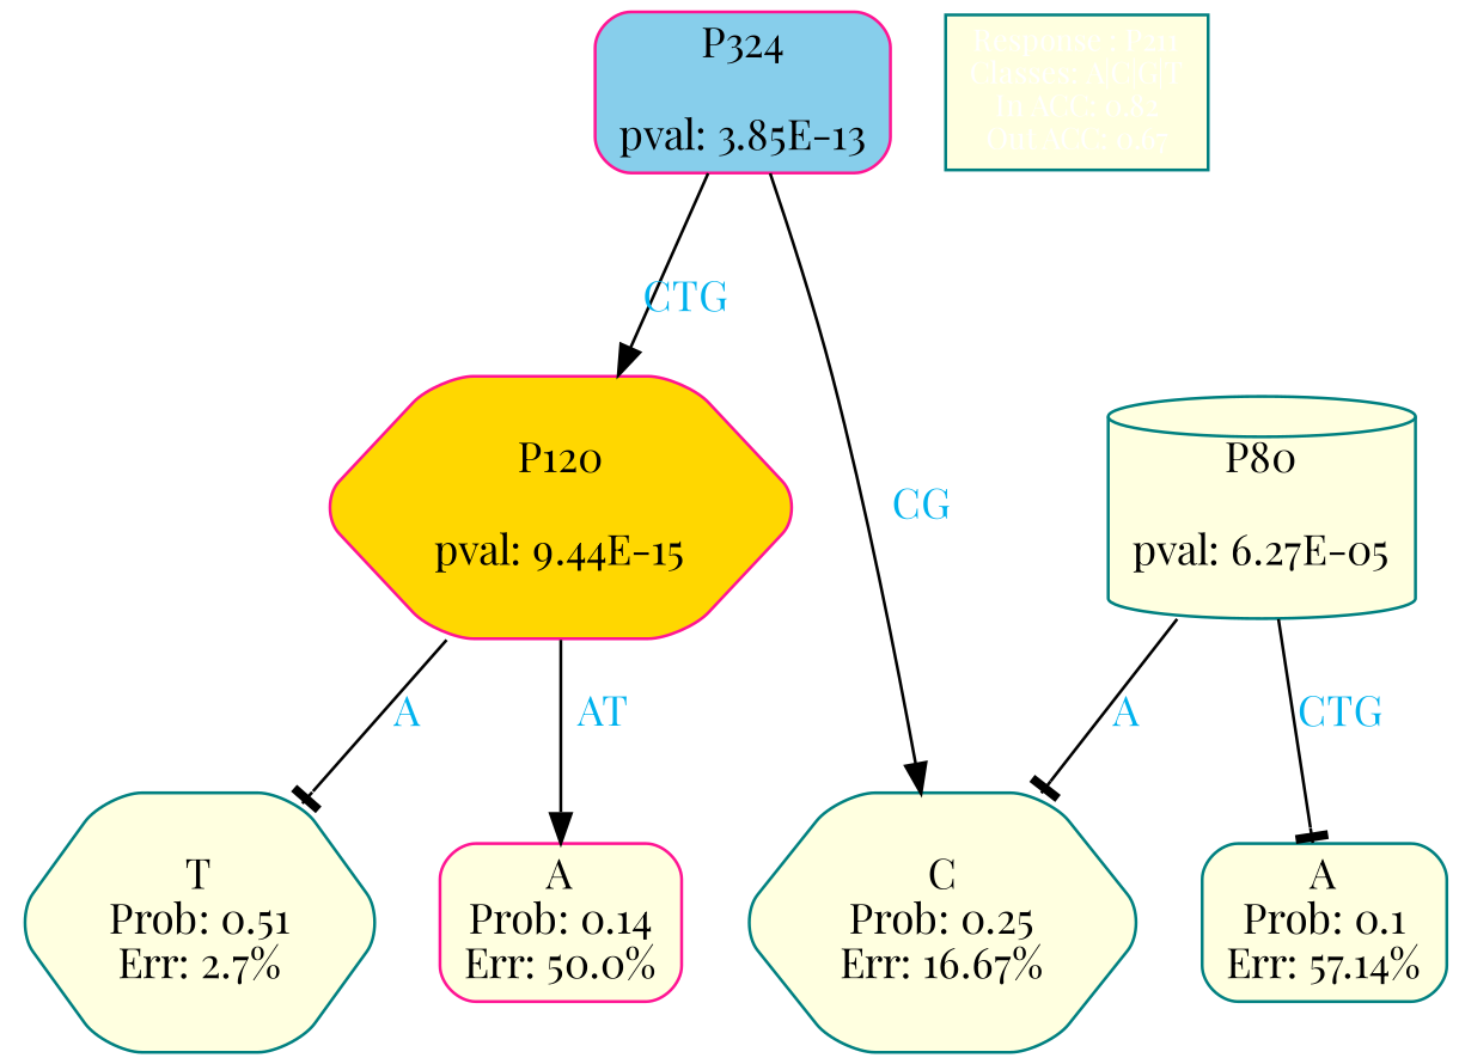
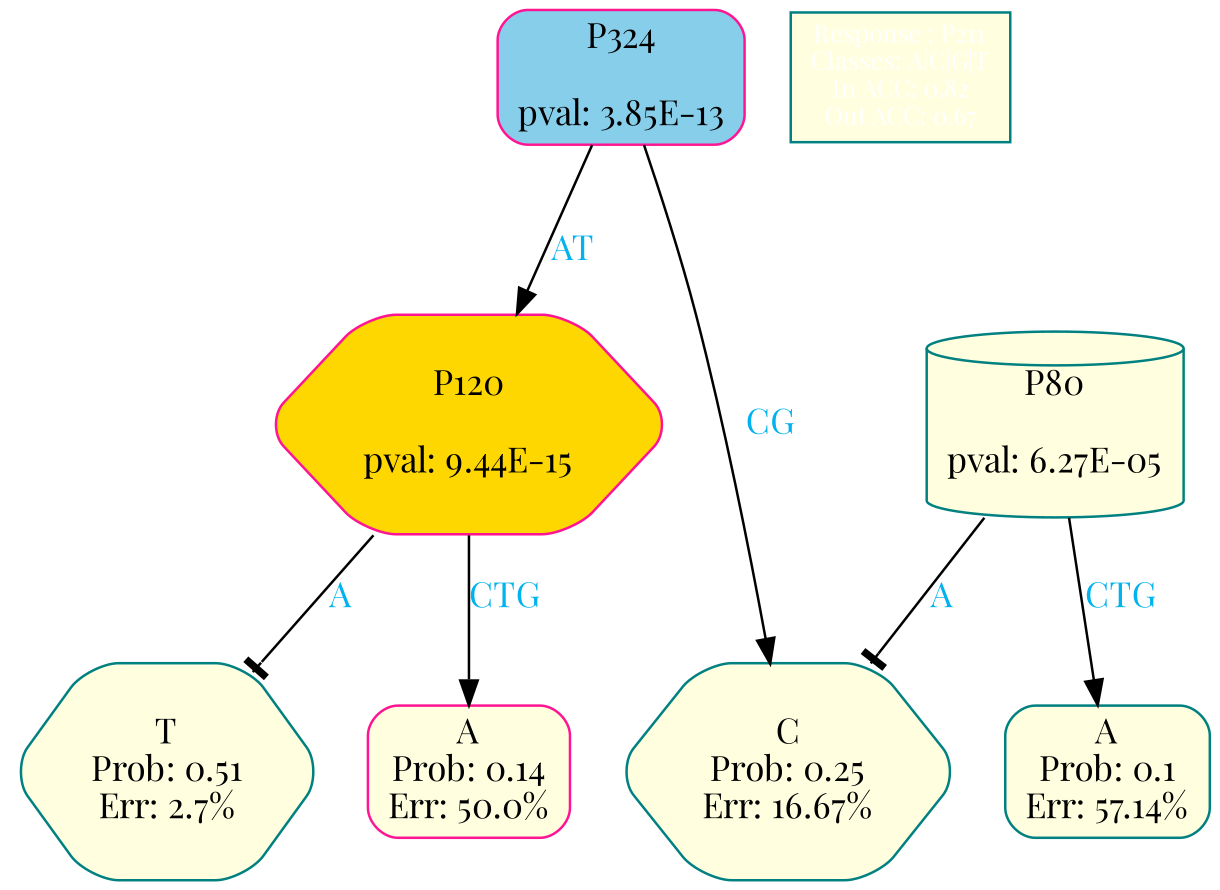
  digraph {
    fontname="Playfair Display"
    ranksep=equally
    splines=polylines
    node [color=teal fillcolor=lightyellow fontname="Playfair Display" shape=box style="filled, rounded"]
    edge [arrowhead=normal fontcolor=deepskyblue2 fontname="Playfair Display"]
    n1 [label="T\nProb: 0.51\nErr: 2.7%" shape=hexagon]
    n2 [color=deeppink label="A\nProb: 0.14\nErr: 50.0%"]
    n3 [label="C\nProb: 0.25\nErr: 16.67%" shape=hexagon]
    n4 [label="A\nProb: 0.1\nErr: 57.14%"]
    n5 [align=left fontcolor=white fontsize=10 label="Response : P211\nClasses: A|C|G|T\nIn ACC: 0.82\nOut ACC: 0.67\n" style=filled]
    n6 [color=deeppink fillcolor=skyblue label="P324\n\npval: 3.85E-13"]
    n7 [color=deeppink fillcolor=gold label="P120\n\npval: 9.44E-15" shape=hexagon]
    n8 [label="P80\n\npval: 6.27E-05" shape=cylinder]
    subgraph sub_1 {
      rank=same
      n1
      n2
      n3
      n4
    }
    subgraph sub_2 {
      rank=same
      n5
      n6
    }
    n6 -> n3 [label=CG]
-   n6 -> n7 [label=CTG]
+   n6 -> n7 [label=AT]
    n7 -> n1 [arrowhead=tee label=A]
-   n7 -> n2 [label=AT]
+   n7 -> n2 [label=CTG]
    n8 -> n3 [arrowhead=tee label=A]
-   n8 -> n4 [arrowhead=tee label=CTG]
+   n8 -> n4 [label=CTG]
  }
